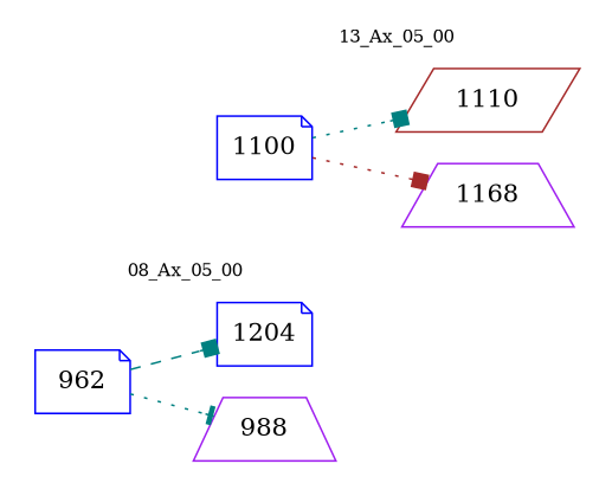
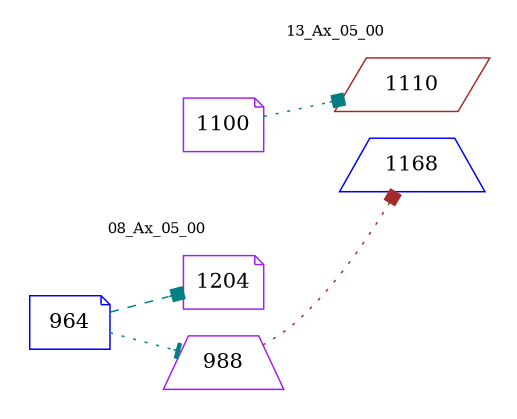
  digraph {
    rankdir=LR
    node [color=purple shape=note]
    edge [arrowhead=box color=teal style=dotted]
-   n1 [color=blue label=1100]
+   n1 [label=1100]
    n2 [color=brown label=1110 shape=parallelogram]
-   n3 [label=1168 shape=trapezium]
-   n4 [color=blue label=962]
+   n3 [color=blue label=1168 shape=trapezium]
+   n4 [color=blue label=964]
    n5 [label=988 shape=trapezium]
-   n6 [color=blue label=1204]
+   n6 [label=1204]
    subgraph cluster_1 {
      color=white
      fontsize=10
      label="13_Ax_05_00"
      n1
      n2
      n3
    }
    subgraph cluster_2 {
      color=white
      fontsize=10
      label="08_Ax_05_00"
      n4
      n5
      n6
    }
    n1 -> n2
-   n1 -> n3 [color=brown]
+   n5 -> n3 [color=brown]
    n4 -> n5 [arrowhead=tee]
    n4 -> n6 [style=dashed]
  }
